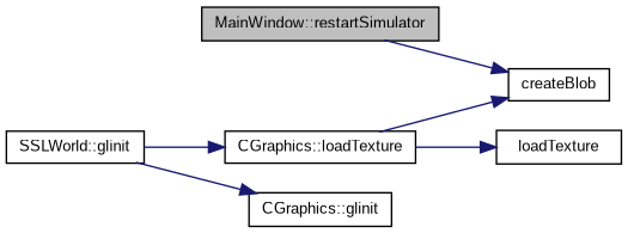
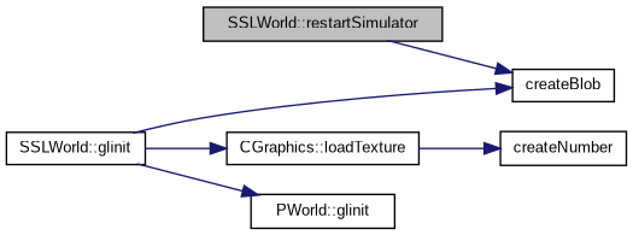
  digraph {
    fontname="Liberation Sans"
    rankdir=LR
    node [color=black fillcolor=white fontname="Liberation Sans" fontsize=10 shape=record style=filled]
    edge [color=midnightblue fontname="Liberation Sans" fontsize=10 labelfontname=Helvetica labelfontsize=10 style=solid]
-   n1 [fillcolor=grey75 fontcolor=black height=0.2 label="MainWindow::restartSimulator" width=0.4]
+   n1 [fillcolor=grey75 fontcolor=black height=0.2 label="SSLWorld::restartSimulator" width=0.4]
    n2 [height=0.2 label=createBlob width=0.4]
    n3 [height=0.2 label="SSLWorld::glinit" width=0.4]
    n4 [height=0.2 label="CGraphics::loadTexture" width=0.4]
-   n5 [height=0.2 label="CGraphics::glinit" width=0.4]
-   n6 [height=0.2 label=loadTexture width=0.4]
+   n5 [height=0.2 label="PWorld::glinit" width=0.4]
+   n6 [height=0.2 label=createNumber width=0.4]
    n1 -> n2
-   n4 -> n2
+   n3 -> n2
    n3 -> n4
    n3 -> n5
    n4 -> n6
  }
